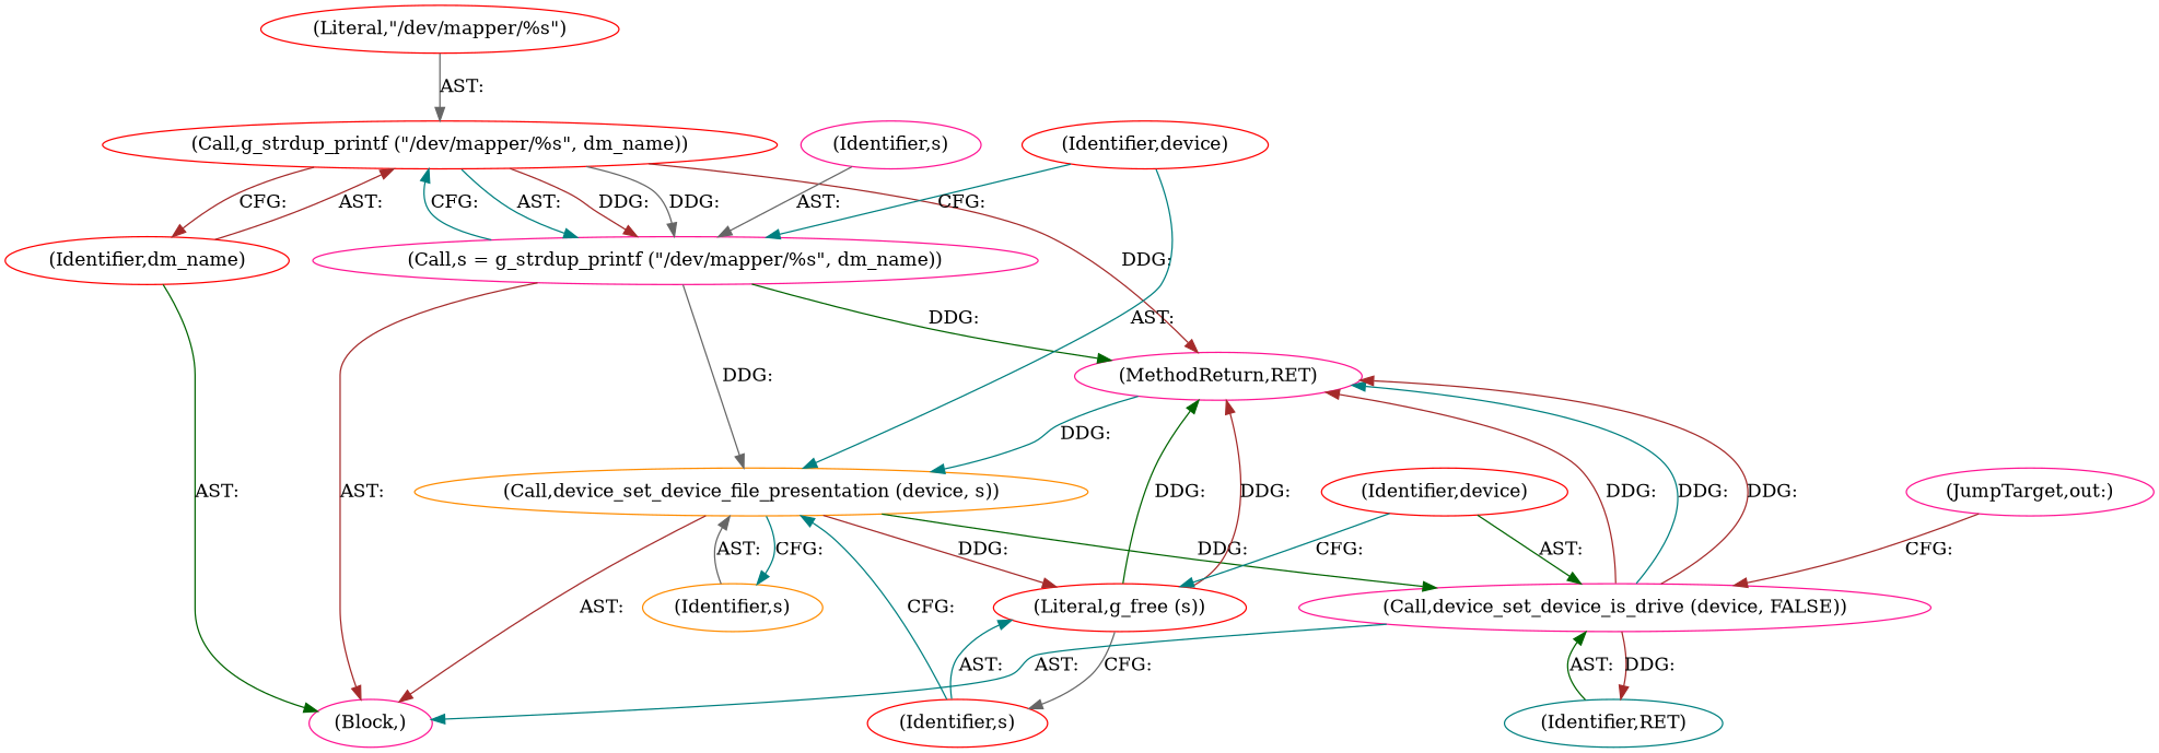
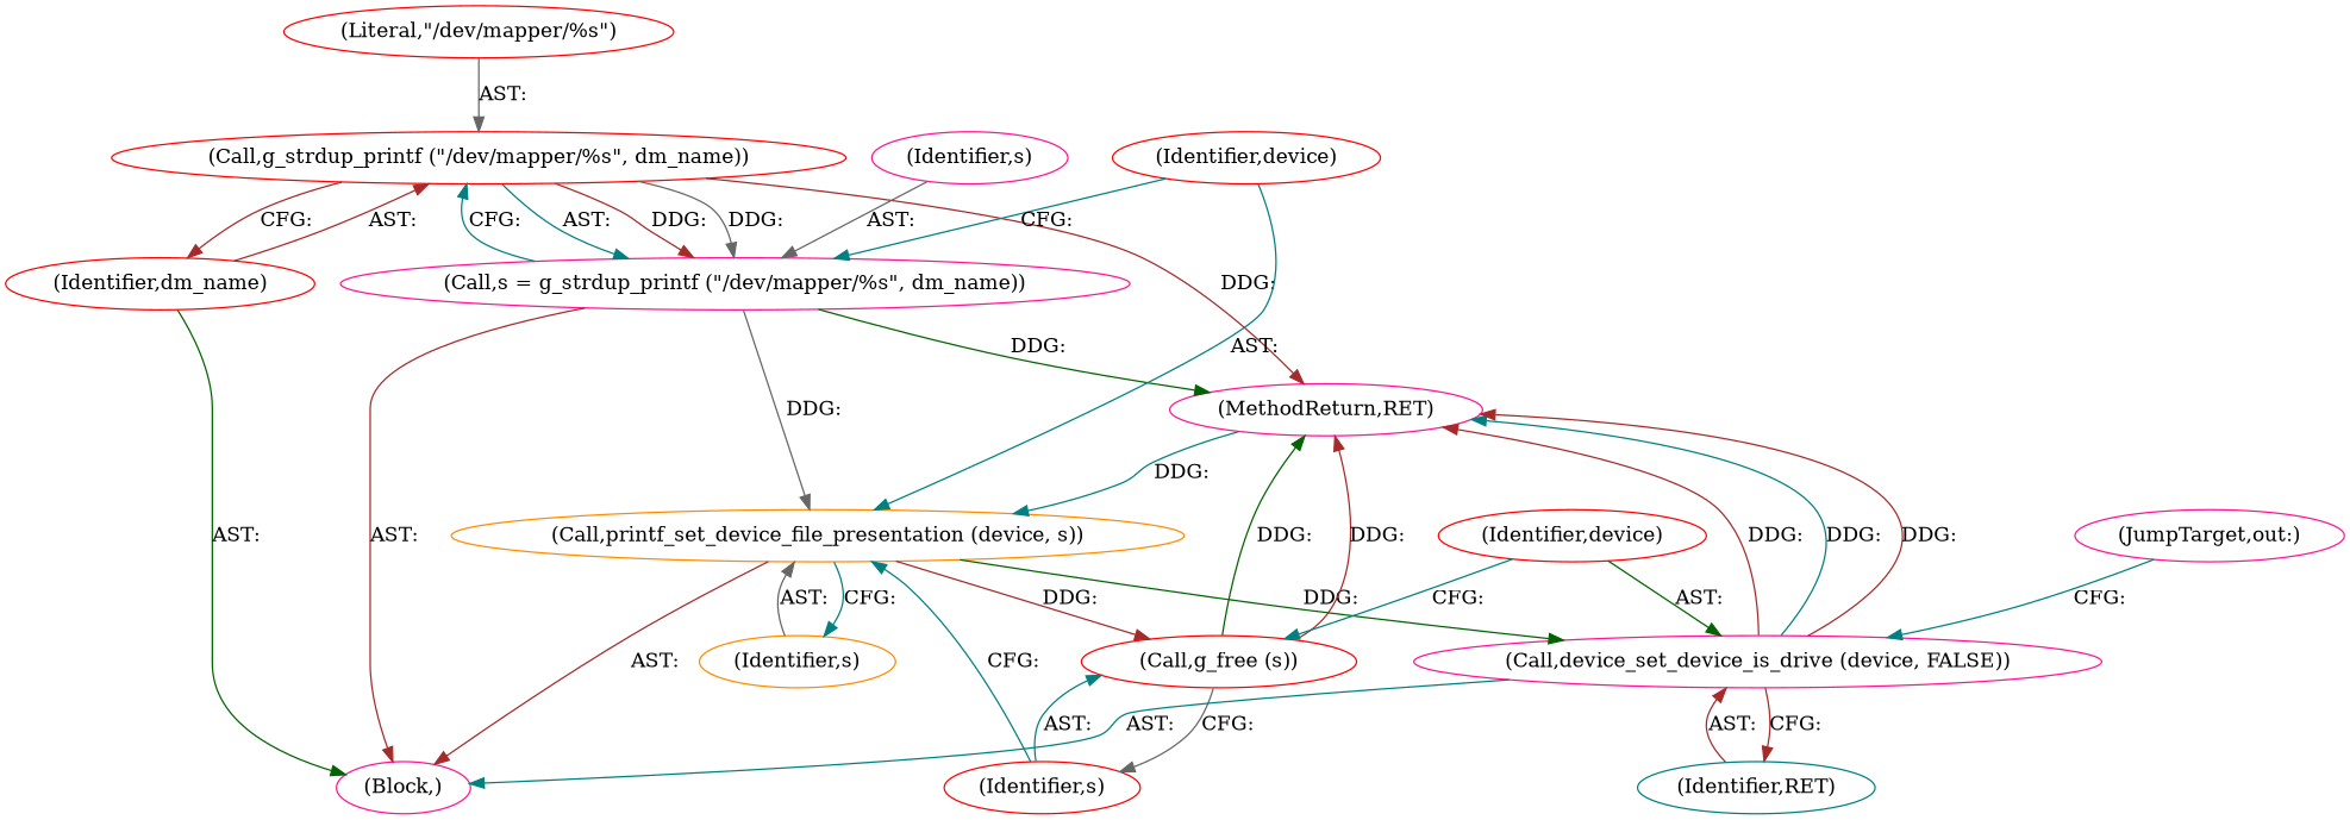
  digraph {
    node [color=red]
    edge [color=brown]
    n1 [label="(Call,g_strdup_printf (\"/dev/mapper/%s\", dm_name))"]
    n2 [color=deeppink label="(Call,s = g_strdup_printf (\"/dev/mapper/%s\", dm_name))"]
    n3 [label="(Identifier,dm_name)"]
    n4 [color=deeppink label="(MethodReturn,RET)"]
-   n5 [color=darkorange label="(Call,device_set_device_file_presentation (device, s))"]
+   n5 [color=darkorange label="(Call,printf_set_device_file_presentation (device, s))"]
    n6 [color=deeppink label="(Block,)"]
-   n7 [label="(Literal,g_free (s))"]
+   n7 [label="(Call,g_free (s))"]
    n8 [color=deeppink label="(Call,device_set_device_is_drive (device, FALSE))"]
    n9 [color=darkorange label="(Identifier,s)"]
    n10 [label="(Identifier,s)"]
    n11 [color=teal label="(Identifier,RET)"]
    n12 [label="(Identifier,device)"]
    n13 [color=deeppink label="(JumpTarget,out:)"]
    n14 [label="(Literal,\"/dev/mapper/%s\")"]
    n15 [label="(Identifier,device)"]
    n16 [color=deeppink label="(Identifier,s)"]
    n1 -> n2 [color=teal label="AST: "]
    n1 -> n2 [label="DDG: "]
    n1 -> n2 [color=gray40 label="DDG: "]
    n1 -> n3 [label="CFG: "]
    n1 -> n4 [label="DDG: "]
    n2 -> n1 [color=teal label="CFG: "]
    n2 -> n4 [color=darkgreen label="DDG: "]
    n2 -> n5 [color=gray40 label="DDG: "]
    n2 -> n6 [label="AST: "]
    n3 -> n1 [label="AST: "]
    n3 -> n6 [color=darkgreen label="AST: "]
    n4 -> n5 [color=teal label="DDG: "]
    n5 -> n6 [label="AST: "]
    n5 -> n7 [label="DDG: "]
    n5 -> n8 [color=darkgreen label="DDG: "]
    n5 -> n9 [color=teal label="CFG: "]
    n7 -> n4 [color=darkgreen label="DDG: "]
    n7 -> n4 [label="DDG: "]
    n7 -> n10 [color=gray40 label="CFG: "]
    n8 -> n4 [label="DDG: "]
    n8 -> n4 [color=teal label="DDG: "]
    n8 -> n4 [label="DDG: "]
    n8 -> n6 [color=teal label="AST: "]
-   n8 -> n11 [label="DDG: "]
+   n8 -> n11 [label="CFG: "]
    n9 -> n5 [color=gray40 label="AST: "]
    n10 -> n5 [color=teal label="CFG: "]
    n10 -> n7 [color=teal label="AST: "]
-   n11 -> n8 [color=darkgreen label="AST: "]
+   n11 -> n8 [label="AST: "]
    n12 -> n7 [color=teal label="CFG: "]
    n12 -> n8 [color=darkgreen label="AST: "]
-   n13 -> n8 [label="CFG: "]
+   n13 -> n8 [color=teal label="CFG: "]
    n14 -> n1 [color=gray40 label="AST: "]
    n15 -> n2 [color=teal label="CFG: "]
    n15 -> n5 [color=teal label="AST: "]
    n16 -> n2 [color=gray40 label="AST: "]
  }
